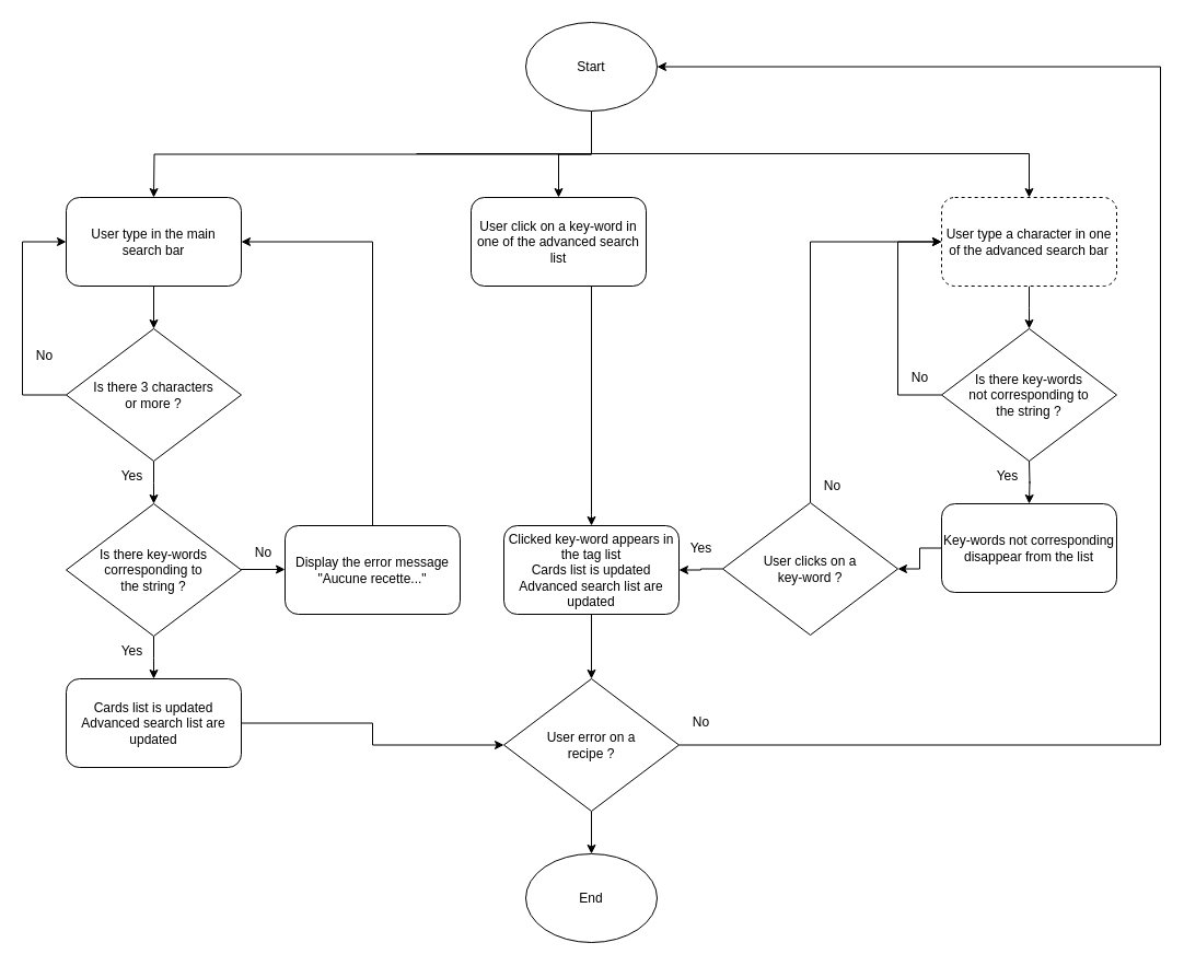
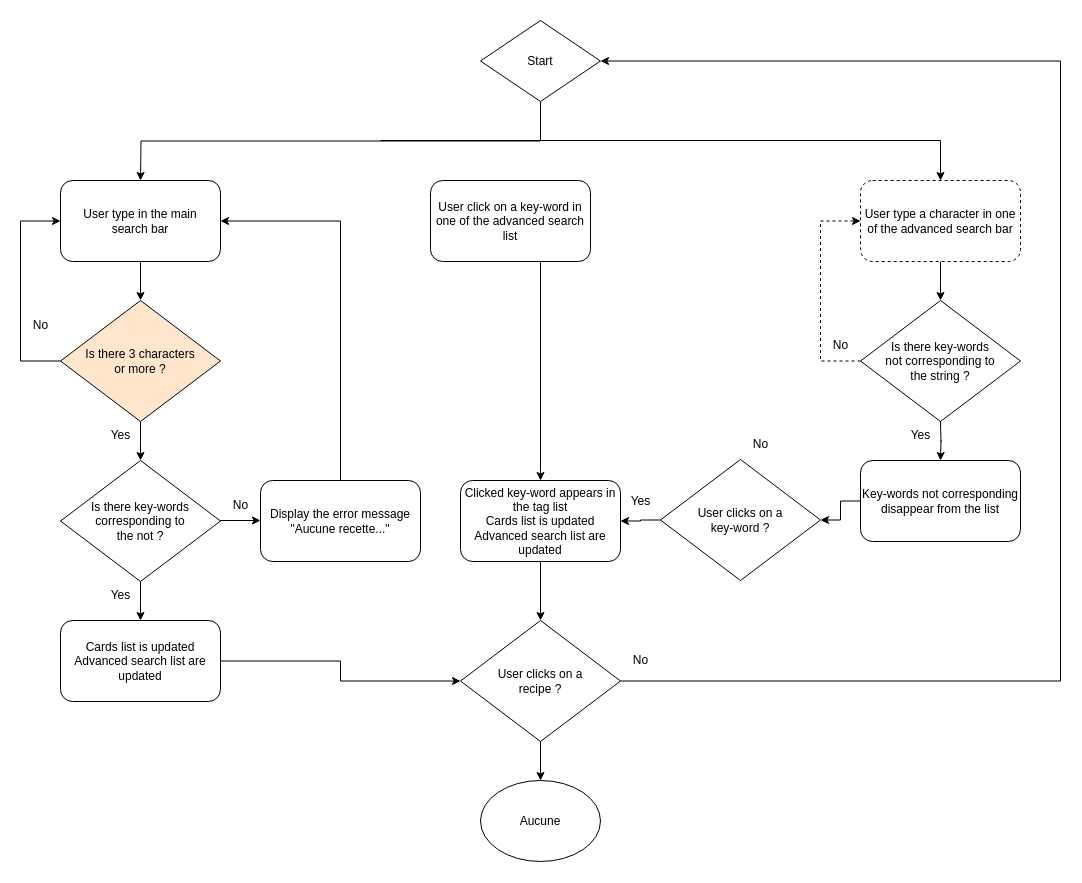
  <mxCell id="0" value="" />
  <mxCell id="1" parent="0" />
  <mxCell id="2" style="edgeStyle=orthogonalEdgeStyle;rounded=0;orthogonalLoop=1;jettySize=auto;html=1;exitX=0.5;exitY=1;exitDx=0;exitDy=0;" parent="1" source="5" edge="1"><mxGeometry relative="1" as="geometry"><mxPoint x="140" y="180" as="targetPoint" /><mxPoint x="300" y="200" as="sourcePoint" /></mxGeometry></mxCell>
  <mxCell id="3" value="" style="edgeStyle=orthogonalEdgeStyle;orthogonalLoop=1;jettySize=auto;html=1;fontSize=10;rounded=0;entryX=0.5;entryY=0;entryDx=0;entryDy=0;" parent="1" target="12" edge="1"><mxGeometry relative="1" as="geometry"><mxPoint x="380" y="140" as="sourcePoint" /><mxPoint x="660" y="180" as="targetPoint" /><Array as="points"><mxPoint x="940" y="140" /></Array></mxGeometry></mxCell>
- <mxCell id="4" style="edgeStyle=orthogonalEdgeStyle;rounded=0;orthogonalLoop=1;jettySize=auto;html=1;entryX=0.5;entryY=0;entryDx=0;entryDy=0;" parent="1" source="5" target="39" edge="1"><mxGeometry relative="1" as="geometry" /></mxCell>
- <mxCell id="5" value="&lt;font style=&quot;font-size: 12px;&quot;&gt;Start&lt;/font&gt;" style="ellipse;whiteSpace=wrap;html=1;rounded=0;" parent="1" vertex="1"><mxGeometry x="480" y="20" width="120" height="81" as="geometry" /></mxCell>
+ <mxCell id="5" value="&lt;font style=&quot;font-size: 12px;&quot;&gt;Start&lt;/font&gt;" style="rhombus;whiteSpace=wrap;html=1;" parent="1" vertex="1"><mxGeometry x="480" y="20" width="120" height="81" as="geometry" /></mxCell>
  <mxCell id="6" style="edgeStyle=orthogonalEdgeStyle;rounded=0;orthogonalLoop=1;jettySize=auto;html=1;fontSize=12;" parent="1" source="8" edge="1"><mxGeometry relative="1" as="geometry"><mxPoint x="140" y="460" as="targetPoint" /></mxGeometry></mxCell>
  <mxCell id="7" style="edgeStyle=orthogonalEdgeStyle;rounded=0;orthogonalLoop=1;jettySize=auto;html=1;entryX=0;entryY=0.5;entryDx=0;entryDy=0;" parent="1" source="8" target="10" edge="1"><mxGeometry relative="1" as="geometry"><Array as="points"><mxPoint x="20" y="360" /><mxPoint x="20" y="220" /></Array></mxGeometry></mxCell>
- <mxCell id="8" value="Is there 3 characters&lt;br&gt;or more ?" style="rhombus;whiteSpace=wrap;html=1;" parent="1" vertex="1"><mxGeometry x="60" y="300" width="160" height="121" as="geometry" /></mxCell>
+ <mxCell id="8" value="Is there 3 characters&lt;br&gt;or more ?" style="rhombus;whiteSpace=wrap;html=1;fillColor=#ffe6cc;" parent="1" vertex="1"><mxGeometry x="60" y="300" width="160" height="121" as="geometry" /></mxCell>
  <mxCell id="9" value="" style="edgeStyle=orthogonalEdgeStyle;rounded=0;orthogonalLoop=1;jettySize=auto;html=1;fontSize=12;" parent="1" source="10" target="8" edge="1"><mxGeometry relative="1" as="geometry" /></mxCell>
  <mxCell id="10" value="User type&amp;nbsp;in the main &lt;br&gt;search bar" style="rounded=1;whiteSpace=wrap;html=1;fontSize=12;" parent="1" vertex="1"><mxGeometry x="60" y="180" width="160" height="81" as="geometry" /></mxCell>
  <mxCell id="11" style="edgeStyle=orthogonalEdgeStyle;rounded=0;orthogonalLoop=1;jettySize=auto;html=1;fontSize=12;endArrow=classic;endFill=1;" parent="1" source="12" edge="1"><mxGeometry relative="1" as="geometry"><mxPoint x="940" y="300" as="targetPoint" /></mxGeometry></mxCell>
  <mxCell id="12" value="User type a character in one of the advanced search bar" style="rounded=1;whiteSpace=wrap;html=1;fontSize=12;dashed=1;" parent="1" vertex="1"><mxGeometry x="860" y="180" width="160" height="81" as="geometry" /></mxCell>
  <mxCell id="13" value="Yes" style="text;html=1;align=center;verticalAlign=middle;resizable=0;points=[];autosize=1;strokeColor=none;fillColor=none;fontSize=12;" parent="1" vertex="1"><mxGeometry x="100" y="420" width="40" height="30" as="geometry" /></mxCell>
  <mxCell id="14" value="No" style="text;html=1;align=center;verticalAlign=middle;resizable=0;points=[];autosize=1;strokeColor=none;fillColor=none;fontSize=12;" parent="1" vertex="1"><mxGeometry x="20" y="310" width="40" height="30" as="geometry" /></mxCell>
  <mxCell id="15" style="edgeStyle=orthogonalEdgeStyle;rounded=0;orthogonalLoop=1;jettySize=auto;html=1;fontSize=12;" parent="1" source="17" edge="1"><mxGeometry relative="1" as="geometry"><mxPoint x="140" y="620" as="targetPoint" /></mxGeometry></mxCell>
  <mxCell id="16" style="edgeStyle=orthogonalEdgeStyle;rounded=0;orthogonalLoop=1;jettySize=auto;html=1;fontSize=12;" parent="1" source="17" edge="1"><mxGeometry relative="1" as="geometry"><mxPoint x="260" y="520" as="targetPoint" /></mxGeometry></mxCell>
- <mxCell id="17" value="Is there key-words corresponding to&lt;br&gt;the string ?" style="rhombus;whiteSpace=wrap;html=1;" parent="1" vertex="1"><mxGeometry x="60" y="460" width="160" height="121" as="geometry" /></mxCell>
+ <mxCell id="17" value="Is there key-words corresponding to&lt;br&gt;the not ?" style="rhombus;whiteSpace=wrap;html=1;" parent="1" vertex="1"><mxGeometry x="60" y="460" width="160" height="121" as="geometry" /></mxCell>
  <mxCell id="18" value="Yes" style="text;html=1;align=center;verticalAlign=middle;resizable=0;points=[];autosize=1;strokeColor=none;fillColor=none;fontSize=12;" parent="1" vertex="1"><mxGeometry x="100" y="580" width="40" height="30" as="geometry" /></mxCell>
  <mxCell id="19" value="No" style="text;html=1;align=center;verticalAlign=middle;resizable=0;points=[];autosize=1;strokeColor=none;fillColor=none;fontSize=12;" parent="1" vertex="1"><mxGeometry x="220" y="490" width="40" height="30" as="geometry" /></mxCell>
  <mxCell id="20" style="edgeStyle=orthogonalEdgeStyle;rounded=0;orthogonalLoop=1;jettySize=auto;html=1;fontSize=12;entryX=1;entryY=0.5;entryDx=0;entryDy=0;" parent="1" source="21" target="10" edge="1"><mxGeometry relative="1" as="geometry"><mxPoint x="380" y="140" as="targetPoint" /><Array as="points"><mxPoint x="340" y="220" /></Array></mxGeometry></mxCell>
  <mxCell id="21" value="Display the error message&lt;br&gt;&quot;Aucune recette...&quot;" style="rounded=1;whiteSpace=wrap;html=1;fontSize=12;" parent="1" vertex="1"><mxGeometry x="260" y="480" width="160" height="81" as="geometry" /></mxCell>
  <mxCell id="22" style="edgeStyle=orthogonalEdgeStyle;rounded=0;orthogonalLoop=1;jettySize=auto;html=1;" parent="1" source="23" target="43" edge="1"><mxGeometry relative="1" as="geometry" /></mxCell>
  <mxCell id="23" value="Cards list is updated&lt;br&gt;Advanced search list are&lt;br&gt;updated" style="rounded=1;whiteSpace=wrap;html=1;fontSize=12;" parent="1" vertex="1"><mxGeometry x="60" y="620" width="160" height="81" as="geometry" /></mxCell>
  <mxCell id="24" style="edgeStyle=orthogonalEdgeStyle;rounded=0;orthogonalLoop=1;jettySize=auto;html=1;fontSize=12;endArrow=classic;endFill=1;" parent="1" edge="1"><mxGeometry relative="1" as="geometry"><mxPoint x="940" y="460" as="targetPoint" /><mxPoint x="940" y="420" as="sourcePoint" /></mxGeometry></mxCell>
- <mxCell id="25" style="edgeStyle=orthogonalEdgeStyle;rounded=0;orthogonalLoop=1;jettySize=auto;html=1;entryX=0;entryY=0.5;entryDx=0;entryDy=0;" parent="1" source="26" target="12" edge="1"><mxGeometry relative="1" as="geometry"><mxPoint x="850" y="230" as="targetPoint" /><Array as="points"><mxPoint x="820" y="360" /><mxPoint x="820" y="220" /></Array></mxGeometry></mxCell>
+ <mxCell id="25" style="edgeStyle=orthogonalEdgeStyle;rounded=0;orthogonalLoop=1;jettySize=auto;html=1;entryX=0;entryY=0.5;entryDx=0;entryDy=0;dashed=1;" parent="1" source="26" target="12" edge="1"><mxGeometry relative="1" as="geometry"><mxPoint x="850" y="230" as="targetPoint" /><Array as="points"><mxPoint x="820" y="360" /><mxPoint x="820" y="220" /></Array></mxGeometry></mxCell>
  <mxCell id="26" value="Is there key-words &lt;br&gt;not corresponding to&lt;br&gt;the string ?" style="rhombus;whiteSpace=wrap;html=1;" parent="1" vertex="1"><mxGeometry x="860" y="300" width="160" height="121" as="geometry" /></mxCell>
  <mxCell id="27" style="edgeStyle=orthogonalEdgeStyle;rounded=0;orthogonalLoop=1;jettySize=auto;html=1;" parent="1" source="28" target="32" edge="1"><mxGeometry relative="1" as="geometry" /></mxCell>
  <mxCell id="28" value="Key-words not corresponding disappear from the list" style="rounded=1;whiteSpace=wrap;html=1;fontSize=12;" parent="1" vertex="1"><mxGeometry x="860" y="460" width="160" height="81" as="geometry" /></mxCell>
  <mxCell id="29" value="Yes" style="text;html=1;align=center;verticalAlign=middle;resizable=0;points=[];autosize=1;strokeColor=none;fillColor=none;fontSize=12;" parent="1" vertex="1"><mxGeometry x="900" y="420" width="40" height="30" as="geometry" /></mxCell>
- <mxCell id="30" style="edgeStyle=orthogonalEdgeStyle;rounded=0;orthogonalLoop=1;jettySize=auto;html=1;entryX=0;entryY=0.5;entryDx=0;entryDy=0;" parent="1" source="32" target="12" edge="1"><mxGeometry relative="1" as="geometry"><mxPoint x="740" y="220" as="targetPoint" /><Array as="points"><mxPoint x="740" y="220" /></Array></mxGeometry></mxCell>
  <mxCell id="31" style="edgeStyle=orthogonalEdgeStyle;rounded=0;orthogonalLoop=1;jettySize=auto;html=1;entryX=1;entryY=0.5;entryDx=0;entryDy=0;" parent="1" source="32" target="35" edge="1"><mxGeometry relative="1" as="geometry" /></mxCell>
  <mxCell id="32" value="User clicks on a&lt;br&gt;key-word ?" style="rhombus;whiteSpace=wrap;html=1;" parent="1" vertex="1"><mxGeometry x="660" y="459" width="160" height="121" as="geometry" /></mxCell>
  <mxCell id="33" value="No" style="text;html=1;align=center;verticalAlign=middle;resizable=0;points=[];autosize=1;strokeColor=none;fillColor=none;" parent="1" vertex="1"><mxGeometry x="820" y="330" width="40" height="30" as="geometry" /></mxCell>
  <mxCell id="34" style="edgeStyle=orthogonalEdgeStyle;rounded=0;orthogonalLoop=1;jettySize=auto;html=1;entryX=0.5;entryY=0;entryDx=0;entryDy=0;" parent="1" source="35" target="43" edge="1"><mxGeometry relative="1" as="geometry" /></mxCell>
  <mxCell id="35" value="Clicked key-word appears in the tag list&lt;br&gt;Cards list is updated&lt;br&gt;Advanced search list are&lt;br&gt;updated" style="rounded=1;whiteSpace=wrap;html=1;fontSize=12;" parent="1" vertex="1"><mxGeometry x="460" y="480" width="160" height="81" as="geometry" /></mxCell>
  <mxCell id="36" style="edgeStyle=orthogonalEdgeStyle;rounded=0;orthogonalLoop=1;jettySize=auto;html=1;" parent="1" edge="1"><mxGeometry relative="1" as="geometry"><mxPoint x="540" y="780" as="targetPoint" /><mxPoint x="540" y="741" as="sourcePoint" /></mxGeometry></mxCell>
- <mxCell id="37" value="&lt;font style=&quot;font-size: 12px;&quot;&gt;End&lt;/font&gt;" style="ellipse;whiteSpace=wrap;html=1;rounded=0;" parent="1" vertex="1"><mxGeometry x="480" y="780" width="120" height="81" as="geometry" /></mxCell>
+ <mxCell id="37" value="&lt;font style=&quot;font-size: 12px;&quot;&gt;Aucune&lt;/font&gt;" style="ellipse;whiteSpace=wrap;html=1;rounded=0;" parent="1" vertex="1"><mxGeometry x="480" y="780" width="120" height="81" as="geometry" /></mxCell>
  <mxCell id="38" style="edgeStyle=orthogonalEdgeStyle;rounded=0;orthogonalLoop=1;jettySize=auto;html=1;" parent="1" source="39" edge="1"><mxGeometry relative="1" as="geometry"><mxPoint x="540" y="480" as="targetPoint" /><Array as="points"><mxPoint x="540" y="470" /><mxPoint x="540" y="470" /></Array></mxGeometry></mxCell>
  <mxCell id="39" value="User click on a key-word in one of the advanced search list" style="rounded=1;whiteSpace=wrap;html=1;fontSize=12;" parent="1" vertex="1"><mxGeometry x="430" y="180" width="160" height="81" as="geometry" /></mxCell>
  <mxCell id="40" value="No" style="text;html=1;align=center;verticalAlign=middle;resizable=0;points=[];autosize=1;strokeColor=none;fillColor=none;" parent="1" vertex="1"><mxGeometry x="740" y="429" width="40" height="30" as="geometry" /></mxCell>
  <mxCell id="41" value="Yes" style="text;html=1;align=center;verticalAlign=middle;resizable=0;points=[];autosize=1;strokeColor=none;fillColor=none;" parent="1" vertex="1"><mxGeometry x="620" y="485.5" width="40" height="30" as="geometry" /></mxCell>
  <mxCell id="42" style="edgeStyle=orthogonalEdgeStyle;rounded=0;orthogonalLoop=1;jettySize=auto;html=1;entryX=1;entryY=0.5;entryDx=0;entryDy=0;" parent="1" source="43" target="5" edge="1"><mxGeometry relative="1" as="geometry"><Array as="points"><mxPoint x="1060" y="680" /><mxPoint x="1060" y="60" /></Array></mxGeometry></mxCell>
- <mxCell id="43" value="User error on a&lt;br&gt;recipe ?" style="rhombus;whiteSpace=wrap;html=1;" parent="1" vertex="1"><mxGeometry x="460" y="620" width="160" height="121" as="geometry" /></mxCell>
+ <mxCell id="43" value="User clicks on a&lt;br&gt;recipe ?" style="rhombus;whiteSpace=wrap;html=1;" parent="1" vertex="1"><mxGeometry x="460" y="620" width="160" height="121" as="geometry" /></mxCell>
  <mxCell id="44" value="No" style="text;html=1;align=center;verticalAlign=middle;resizable=0;points=[];autosize=1;strokeColor=none;fillColor=none;" parent="1" vertex="1"><mxGeometry x="620" y="645" width="40" height="30" as="geometry" /></mxCell>
